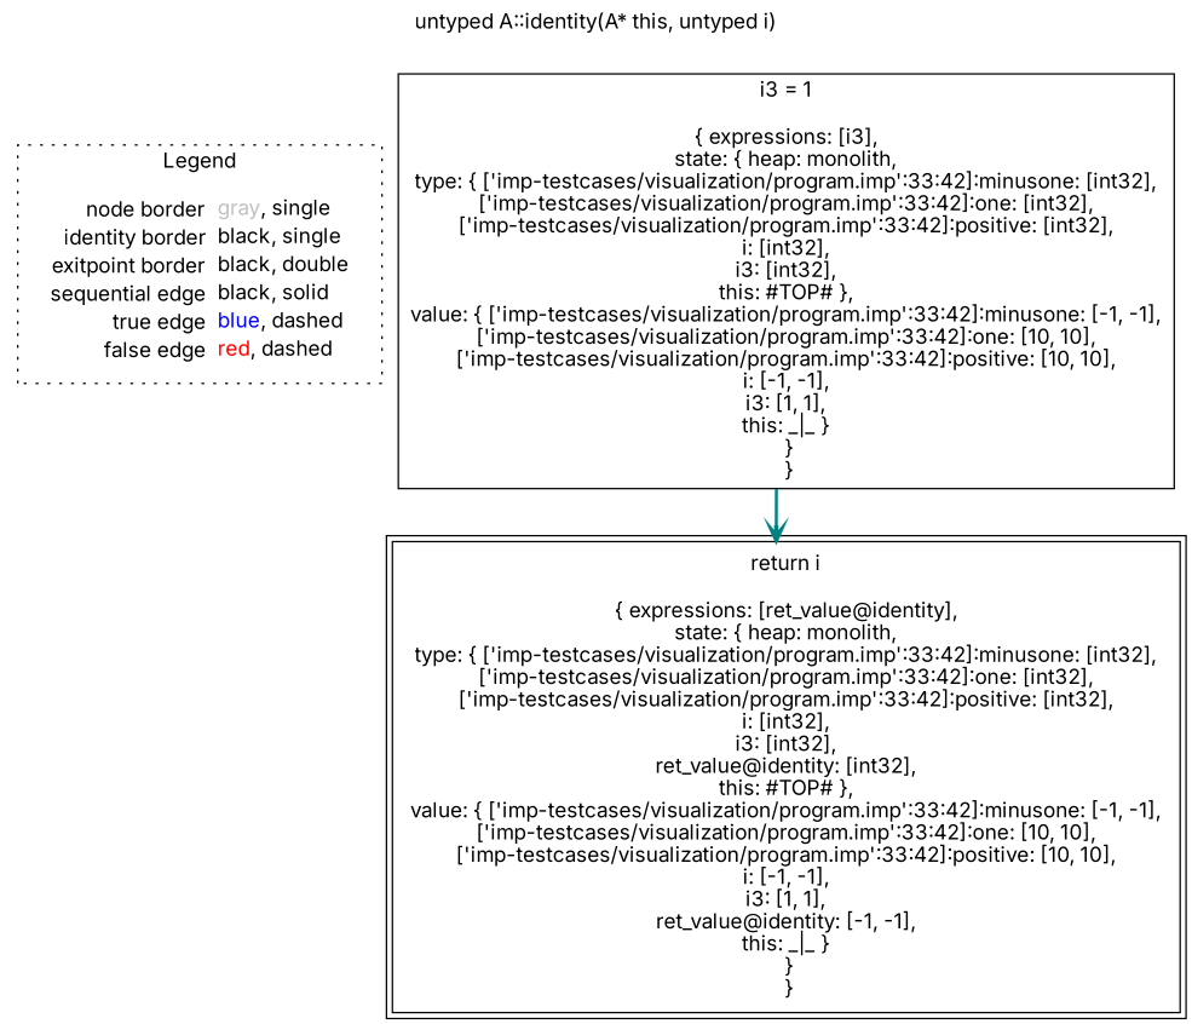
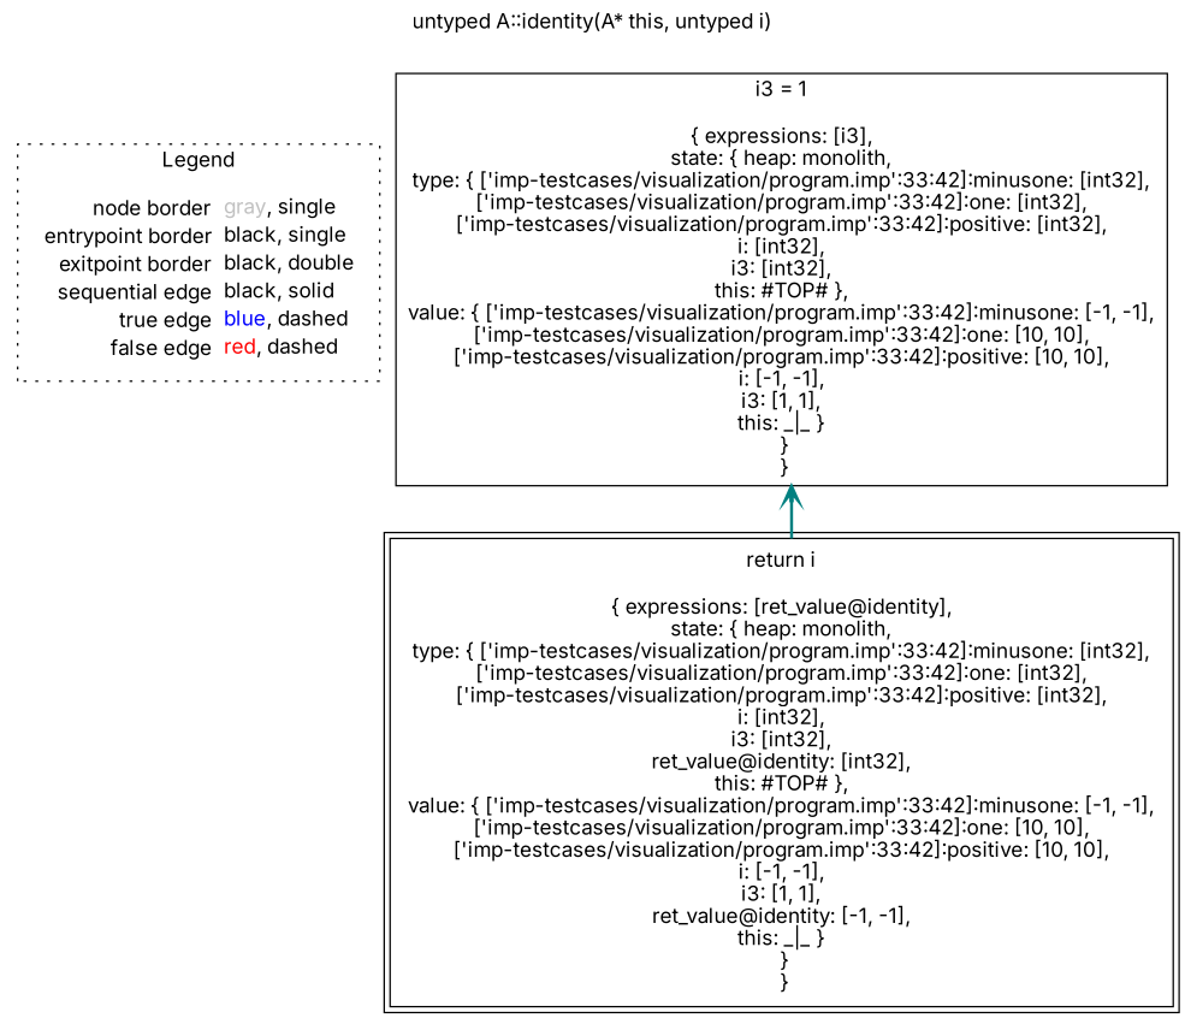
  digraph {
    label="untyped A::identity(A* this, untyped i)"
    labelloc=t
    fontname=Inter
    node [shape=rect fontname=Inter color=black]
-   n1 [label=<<table border="0" cellpadding="2" cellspacing="0" cellborder="0"><tr><td align="right">node border&nbsp;</td><td align="left"><font color="gray">gray</font>, single</td></tr><tr><td align="right">identity border&nbsp;</td><td align="left"><font color="black">black</font>, single</td></tr><tr><td align="right">exitpoint border&nbsp;</td><td align="left"><font color="black">black</font>, double</td></tr><tr><td align="right">sequential edge&nbsp;</td><td align="left"><font color="black">black</font>, solid</td></tr><tr><td align="right">true edge&nbsp;</td><td align="left"><font color="blue">blue</font>, dashed</td></tr><tr><td align="right">false edge&nbsp;</td><td align="left"><font color="red">red</font>, dashed</td></tr></table>> shape=plaintext color=""]
+   n1 [label=<<table border="0" cellpadding="2" cellspacing="0" cellborder="0"><tr><td align="right">node border&nbsp;</td><td align="left"><font color="gray">gray</font>, single</td></tr><tr><td align="right">entrypoint border&nbsp;</td><td align="left"><font color="black">black</font>, single</td></tr><tr><td align="right">exitpoint border&nbsp;</td><td align="left"><font color="black">black</font>, double</td></tr><tr><td align="right">sequential edge&nbsp;</td><td align="left"><font color="black">black</font>, solid</td></tr><tr><td align="right">true edge&nbsp;</td><td align="left"><font color="blue">blue</font>, dashed</td></tr><tr><td align="right">false edge&nbsp;</td><td align="left"><font color="red">red</font>, dashed</td></tr></table>> shape=plaintext color=""]
    n2 [label=<i3 = 1<BR/><BR/>{ expressions: [i3],<BR/>state: { heap: monolith,<BR/>type: { ['imp-testcases/visualization/program.imp':33:42]:minusone: [int32],<BR/>['imp-testcases/visualization/program.imp':33:42]:one: [int32],<BR/>['imp-testcases/visualization/program.imp':33:42]:positive: [int32],<BR/>i: [int32],<BR/>i3: [int32],<BR/>this: #TOP# },<BR/>value: { ['imp-testcases/visualization/program.imp':33:42]:minusone: [-1, -1],<BR/>['imp-testcases/visualization/program.imp':33:42]:one: [10, 10],<BR/>['imp-testcases/visualization/program.imp':33:42]:positive: [10, 10],<BR/>i: [-1, -1],<BR/>i3: [1, 1],<BR/>this: _|_ }<BR/> }<BR/> }<BR/>>]
    n3 [label=<return i<BR/><BR/>{ expressions: [ret_value@identity],<BR/>state: { heap: monolith,<BR/>type: { ['imp-testcases/visualization/program.imp':33:42]:minusone: [int32],<BR/>['imp-testcases/visualization/program.imp':33:42]:one: [int32],<BR/>['imp-testcases/visualization/program.imp':33:42]:positive: [int32],<BR/>i: [int32],<BR/>i3: [int32],<BR/>ret_value@identity: [int32],<BR/>this: #TOP# },<BR/>value: { ['imp-testcases/visualization/program.imp':33:42]:minusone: [-1, -1],<BR/>['imp-testcases/visualization/program.imp':33:42]:one: [10, 10],<BR/>['imp-testcases/visualization/program.imp':33:42]:positive: [10, 10],<BR/>i: [-1, -1],<BR/>i3: [1, 1],<BR/>ret_value@identity: [-1, -1],<BR/>this: _|_ }<BR/> }<BR/> }<BR/>> peripheries=2]
    subgraph cluster_1 {
      label=Legend
      style=dotted
      n1
    }
-   n2 -> n3 [color=teal style=bold arrowhead=vee fontname=Inter]
+   n3 -> n2 [color=teal style=bold arrowhead=vee fontname=Inter]
  }
